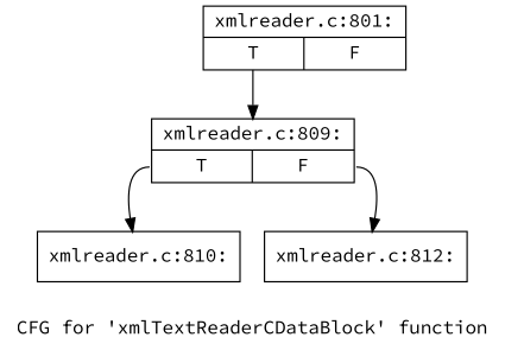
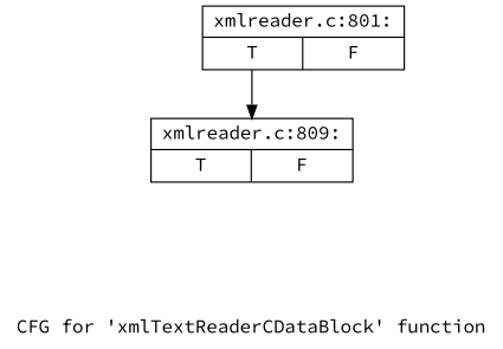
  digraph {
    fontname="Source Code Pro"
    label="CFG for 'xmlTextReaderCDataBlock' function"
    node [fontname="Source Code Pro" shape=record]
    edge [fontname="Source Code Pro" tailport=s0]
    n1 [label="{xmlreader.c:801:|{<s0>T|<s1>F}}"]
    n2 [label="{xmlreader.c:809:|{<s0>T|<s1>F}}"]
-   n3 [label="{xmlreader.c:812:}"]
-   n4 [label="{xmlreader.c:810:}"]
    n1 -> n2
-   n2 -> n3 [tailport=s1]
-   n2 -> n4
  }
